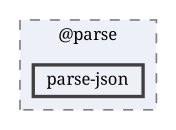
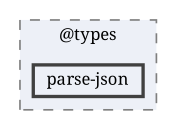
  digraph {
    compound=true
    fontname="Noto Serif"
    n1 [color=grey25 fillcolor="#edf0f7" fontname="Noto Serif" fontsize=10 height=0.2 label="parse-json" shape=box style="filled,bold" width=0.4]
    subgraph cluster_1 {
      bgcolor="#edf0f7"
      fontsize=10
-     label="@parse"
+     label="@types"
      pencolor=grey50
      style="filled,dashed"
      n1
    }
  }
